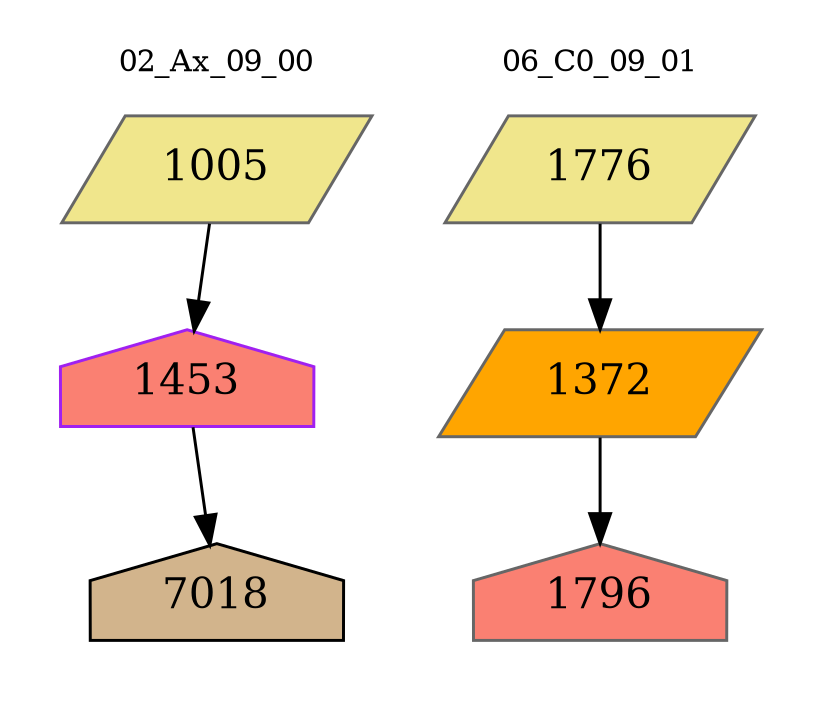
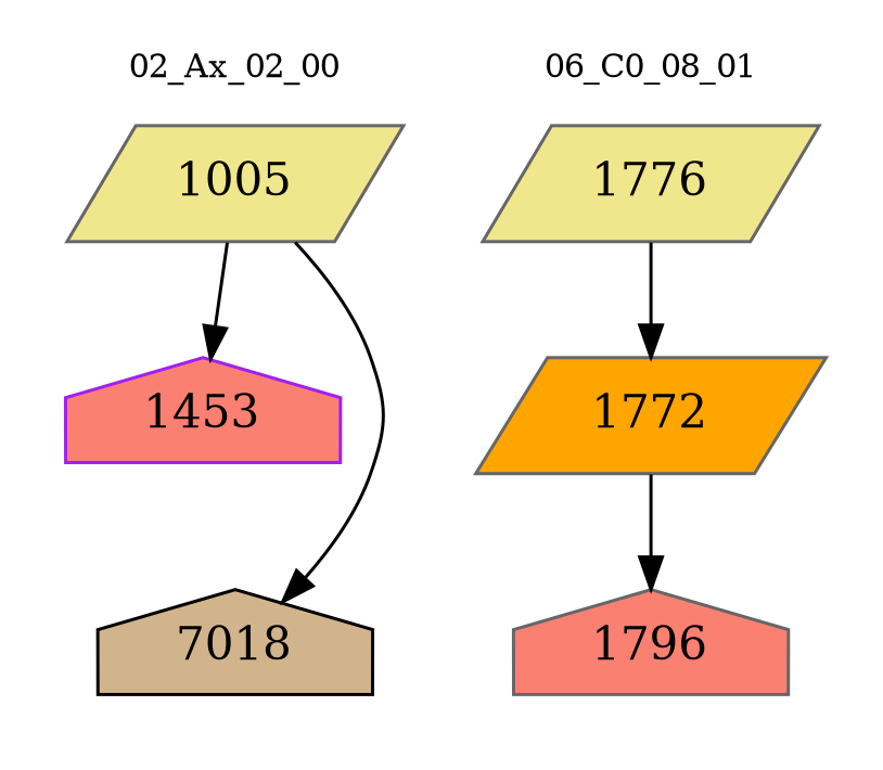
  digraph {
    node [color=gray40 fillcolor=salmon shape=house style=filled]
    edge [color=black]
    n1 [color=purple label=1453]
    n2 [fillcolor=khaki label=1005 shape=parallelogram]
    n3 [color=black fillcolor=tan label=7018]
    n4 [fillcolor=khaki label=1776 shape=parallelogram]
-   n5 [fillcolor=orange label=1372 shape=parallelogram]
+   n5 [fillcolor=orange label=1772 shape=parallelogram]
    n6 [label=1796]
    subgraph cluster_1 {
      color=white
      fontsize=10
-     label="02_Ax_09_00"
+     label="02_Ax_02_00"
      n1
      n2
      n3
    }
    subgraph cluster_2 {
      color=white
      fontsize=10
-     label="06_C0_09_01"
+     label="06_C0_08_01"
      n4
      n5
      n6
    }
    n2 -> n1
-   n1 -> n3
+   n2 -> n3
    n4 -> n5
    n5 -> n6
  }
